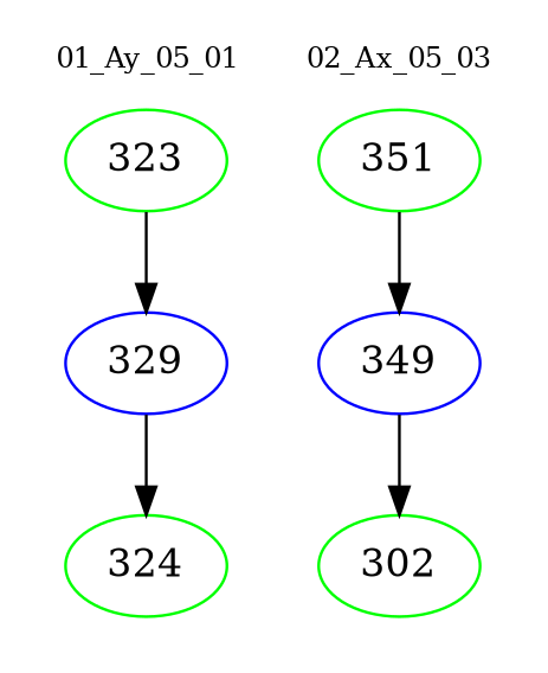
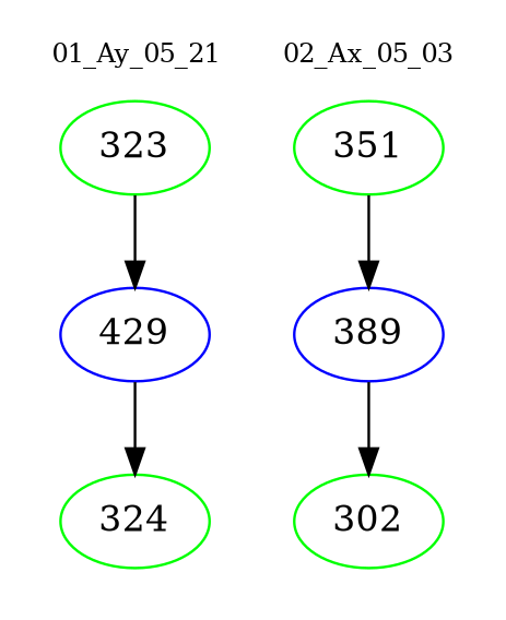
  digraph {
    node [color=green]
    edge [color=black]
    n1 [label=323]
-   n2 [color=blue label=329]
+   n2 [color=blue label=429]
    n3 [label=324]
    n4 [label=351]
-   n5 [color=blue label=349]
+   n5 [color=blue label=389]
    n6 [label=302]
    subgraph cluster_1 {
      color=white
      fontsize=10
-     label="01_Ay_05_01"
+     label="01_Ay_05_21"
      n1
      n2
      n3
    }
    subgraph cluster_2 {
      color=white
      fontsize=10
      label="02_Ax_05_03"
      n4
      n5
      n6
    }
    n1 -> n2
    n2 -> n3
    n4 -> n5
    n5 -> n6
  }
